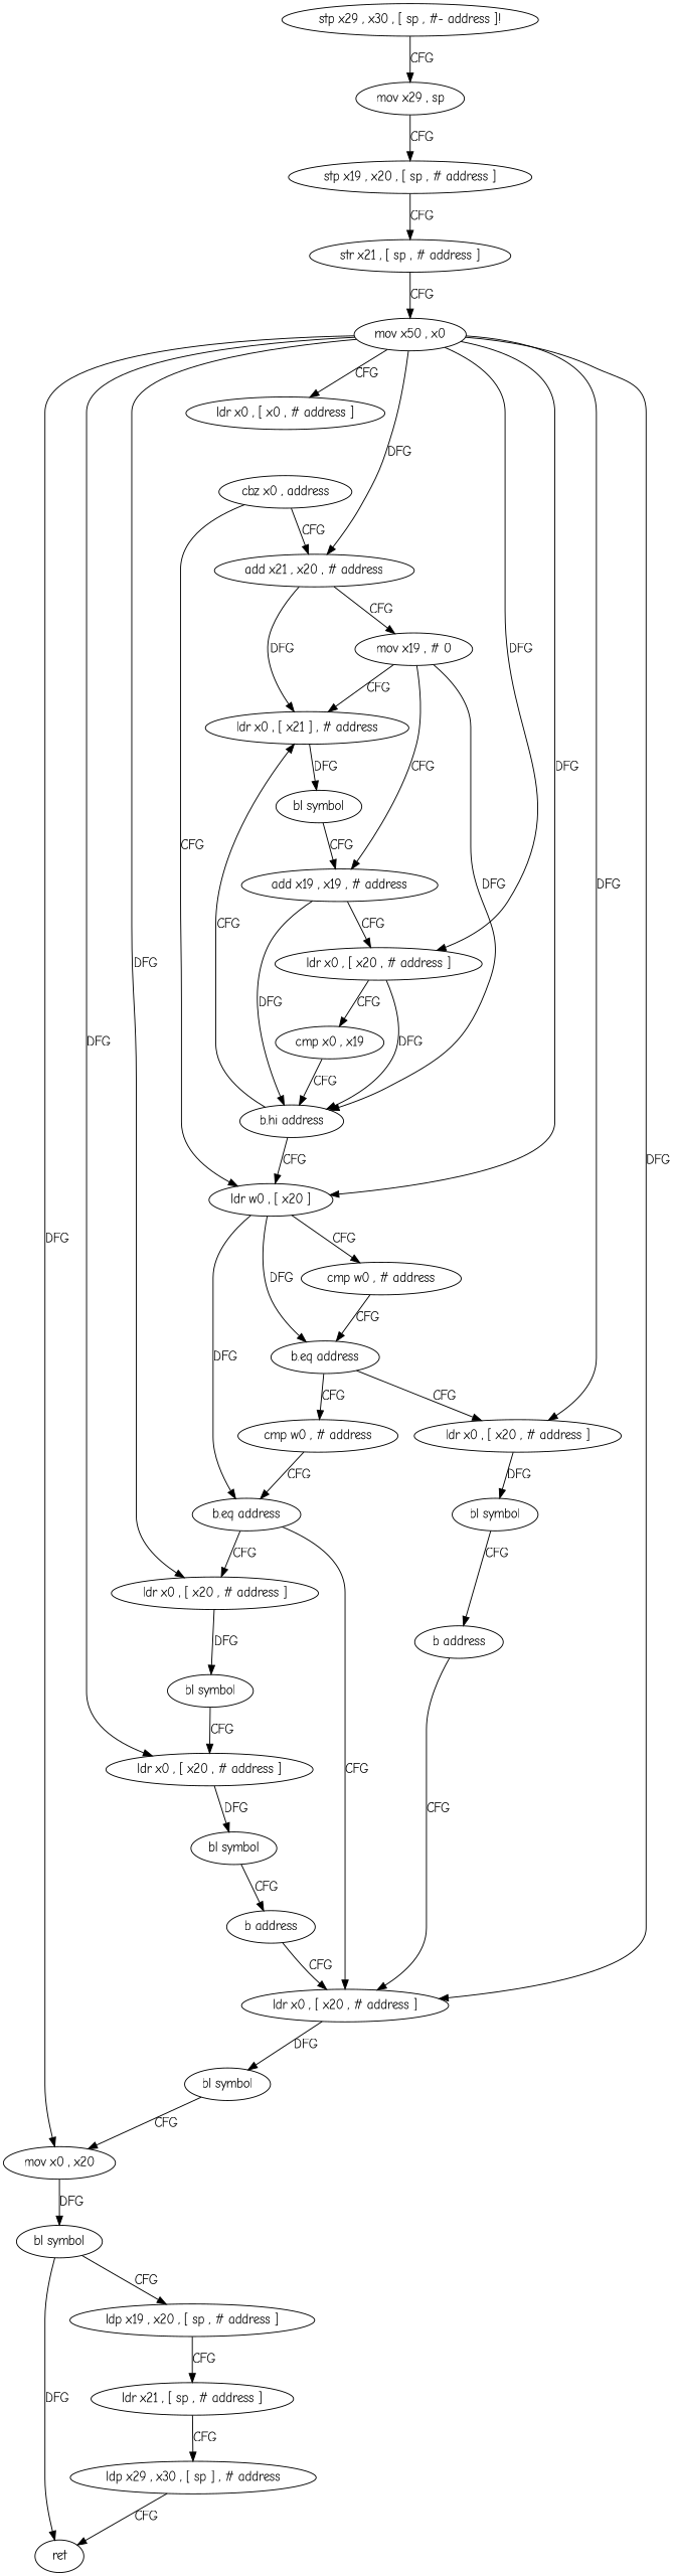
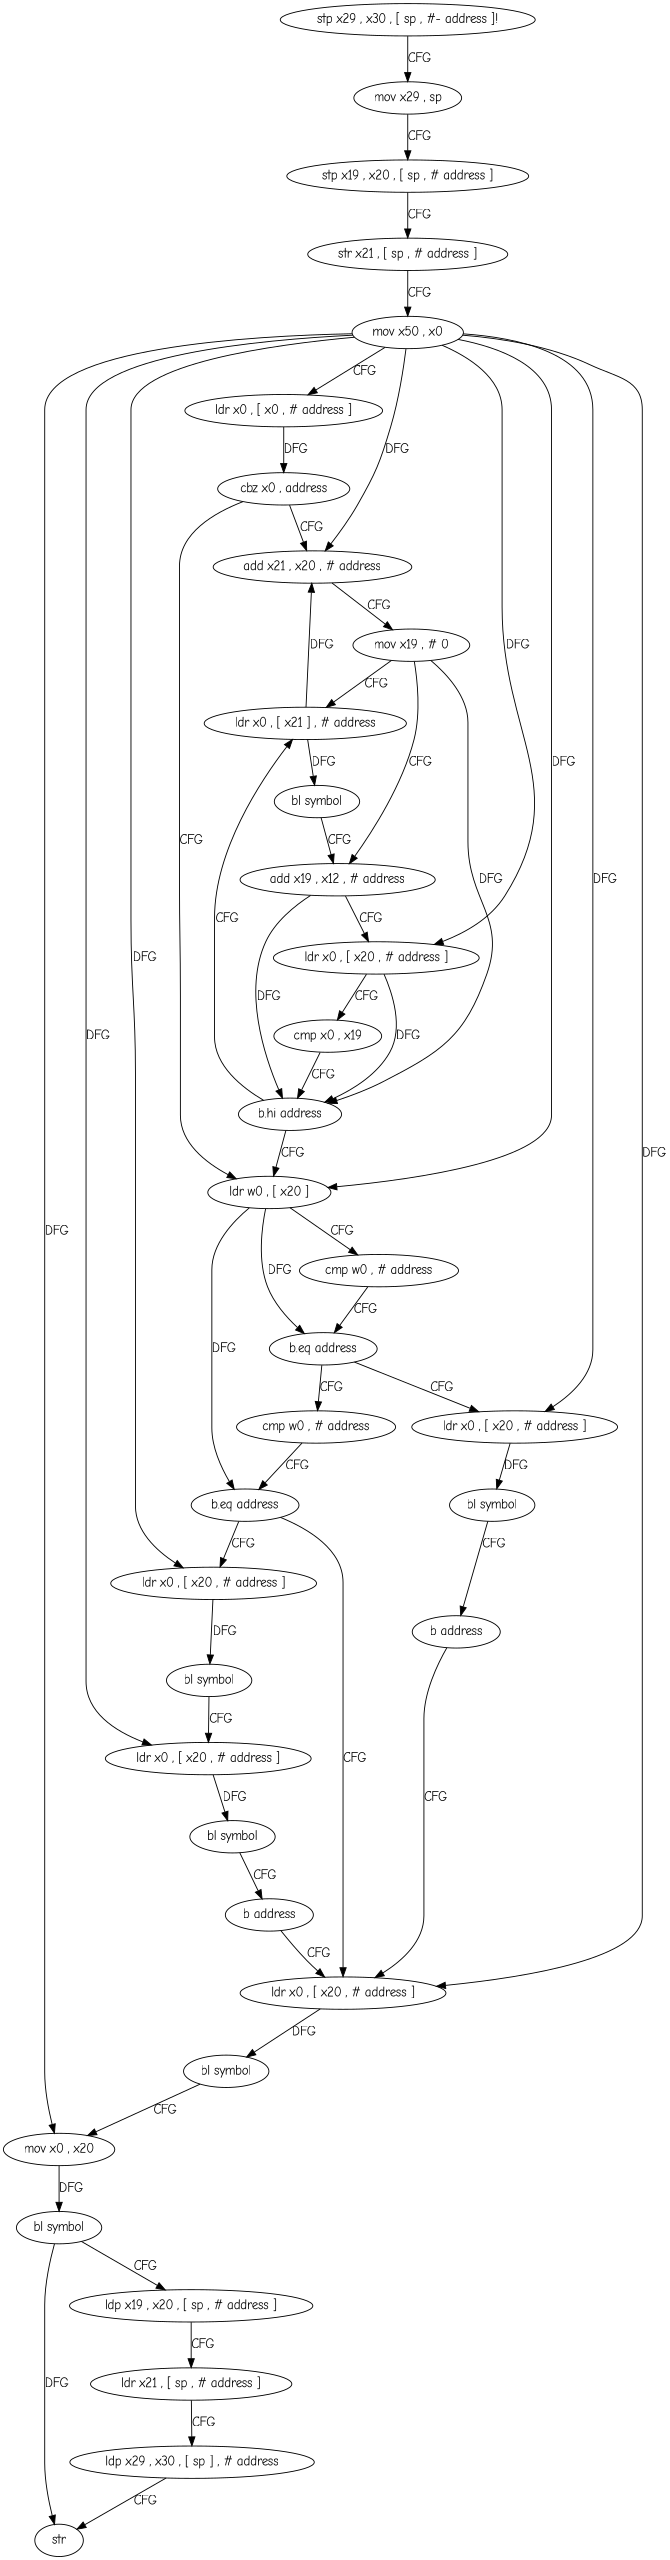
  digraph {
    fontname="Comic Neue"
    node [fontname="Comic Neue"]
    edge [fontname="Comic Neue"]
    n1 [label="stp x29 , x30 , [ sp , #- address ]!"]
    n2 [label="mov x29 , sp"]
    n3 [label="stp x19 , x20 , [ sp , # address ]"]
    n4 [label="str x21 , [ sp , # address ]"]
    n5 [label="mov x50 , x0"]
    n6 [label="ldr x0 , [ x0 , # address ]"]
    n7 [label="ldr w0 , [ x20 ]"]
    n8 [label="add x21 , x20 , # address"]
    n9 [label="ldr x0 , [ x20 , # address ]"]
    n10 [label="ldr x0 , [ x20 , # address ]"]
    n11 [label="ldr x0 , [ x20 , # address ]"]
    n12 [label="ldr x0 , [ x20 , # address ]"]
    n13 [label="mov x0 , x20"]
    n14 [label="ldr x0 , [ x20 , # address ]"]
    n15 [label="cbz x0 , address"]
    n16 [label="cmp w0 , # address"]
    n17 [label="b.eq address"]
    n18 [label="b.eq address"]
    n19 [label="mov x19 , # 0"]
    n20 [label="ldr x0 , [ x21 ] , # address"]
    n21 [label="bl symbol"]
    n22 [label="bl symbol"]
    n23 [label="bl symbol"]
    n24 [label="b.hi address"]
    n25 [label="cmp x0 , x19"]
    n26 [label="bl symbol"]
    n27 [label="bl symbol"]
    n28 [label="cmp w0 , # address"]
-   n29 [label="add x19 , x19 , # address"]
+   n29 [label="add x19 , x12 , # address"]
    n30 [label="bl symbol"]
    n31 [label="b address"]
    n32 [label="ldp x19 , x20 , [ sp , # address ]"]
-   n33 [label=ret]
+   n33 [label=str]
    n34 [label="ldr x21 , [ sp , # address ]"]
    n35 [label="ldp x29 , x30 , [ sp ] , # address"]
    n36 [label="b address"]
    n1 -> n2 [label=CFG]
    n2 -> n3 [label=CFG]
    n3 -> n4 [label=CFG]
    n4 -> n5 [label=CFG]
    n5 -> n6 [label=CFG]
    n5 -> n7 [label=DFG]
    n5 -> n8 [label=DFG]
    n5 -> n9 [label=DFG]
    n5 -> n10 [label=DFG]
    n5 -> n11 [label=DFG]
    n5 -> n12 [label=DFG]
    n5 -> n13 [label=DFG]
    n5 -> n14 [label=DFG]
+   n6 -> n15 [label=DFG]
    n7 -> n16 [label=CFG]
    n7 -> n17 [label=DFG]
    n7 -> n18 [label=DFG]
    n8 -> n19 [label=CFG]
-   n8 -> n20 [label=DFG]
+   n20 -> n8 [label=DFG]
    n9 -> n21 [label=DFG]
    n10 -> n22 [label=DFG]
    n11 -> n23 [label=DFG]
    n12 -> n24 [label=DFG]
    n12 -> n25 [label=CFG]
    n13 -> n26 [label=DFG]
    n14 -> n27 [label=DFG]
    n15 -> n7 [label=CFG]
    n15 -> n8 [label=CFG]
    n16 -> n17 [label=CFG]
    n17 -> n9 [label=CFG]
    n17 -> n28 [label=CFG]
    n18 -> n10 [label=CFG]
    n18 -> n11 [label=CFG]
    n19 -> n20 [label=CFG]
    n19 -> n24 [label=DFG]
    n19 -> n29 [label=CFG]
    n20 -> n30 [label=DFG]
    n21 -> n31 [label=CFG]
    n22 -> n13 [label=CFG]
    n23 -> n14 [label=CFG]
    n24 -> n7 [label=CFG]
    n24 -> n20 [label=CFG]
    n25 -> n24 [label=CFG]
    n26 -> n32 [label=CFG]
    n26 -> n33 [label=DFG]
    n27 -> n36 [label=CFG]
    n28 -> n18 [label=CFG]
    n29 -> n12 [label=CFG]
    n29 -> n24 [label=DFG]
    n30 -> n29 [label=CFG]
    n31 -> n10 [label=CFG]
    n32 -> n34 [label=CFG]
    n34 -> n35 [label=CFG]
    n35 -> n33 [label=CFG]
    n36 -> n10 [label=CFG]
  }
